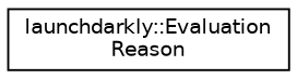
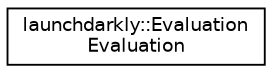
  digraph {
    rankdir=LR
-   n1 [color=black fillcolor=white fontname=Helvetica fontsize=10 height=0.2 label="launchdarkly::Evaluation\lReason" shape=record style=filled width=0.4]
+   n1 [color=black fillcolor=white fontname=Helvetica fontsize=10 height=0.2 label="launchdarkly::Evaluation\lEvaluation" shape=record style=filled width=0.4]
  }
